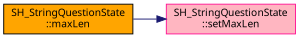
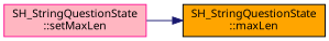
  digraph {
    rankdir=LR
    node [fontname=Verdana fontsize=11 shape=record style=filled]
    n1 [color=deeppink fillcolor=lightpink fontcolor=black height=0.2 label="SH_StringQuestionState\l::setMaxLen" width=0.4]
    n2 [color=black height=0.2 label="SH_StringQuestionState\l::maxLen" width=0.4 fillcolor=orange]
-   n2 -> n1 [color=midnightblue fontname=Verdana fontsize=11 labelfontname=Verdana labelfontsize=11 style=solid]
+   n1 -> n2 [color=midnightblue fontname=Verdana fontsize=11 labelfontname=Verdana labelfontsize=11 style=solid]
  }
